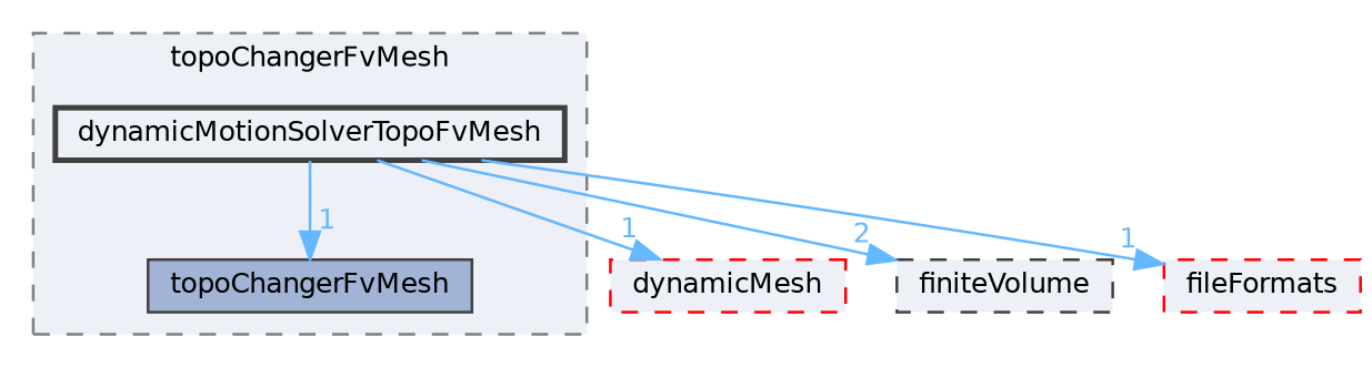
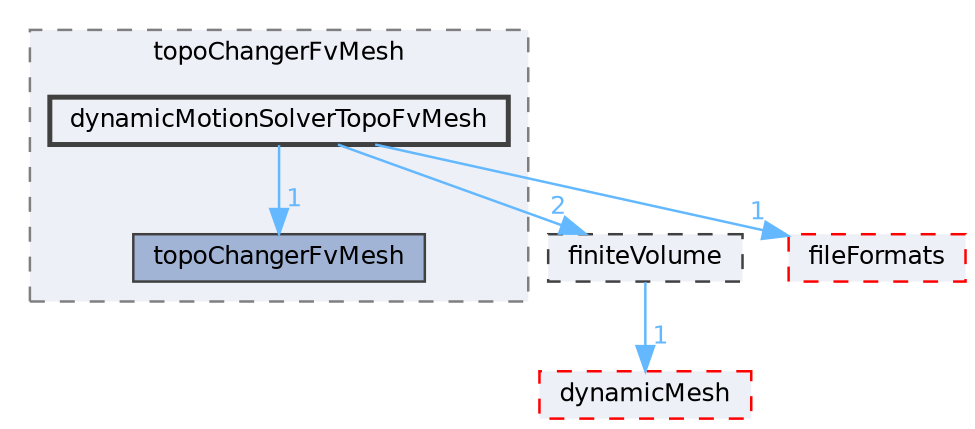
  digraph {
    compound=true
    node [color=grey25 fillcolor="#edf0f7" fontname=Helvetica fontsize=10 shape=box style="filled,dashed"]
    edge [color=steelblue1 fontcolor=steelblue1 fontname=Helvetica fontsize=10 headlabel=1 labeldistance=1.5 labelfontname=Helvetica labelfontsize=10]
    n1 [fillcolor="#a2b4d6" height=0.2 label=topoChangerFvMesh style=filled width=0.4]
    n2 [height=0.2 label=dynamicMotionSolverTopoFvMesh style="filled,bold" width=0.4]
    n3 [color=red height=0.2 label=dynamicMesh width=0.4]
    n4 [height=0.2 label=finiteVolume width=0.4]
    n5 [color=red height=0.2 label=fileFormats width=0.4]
    subgraph cluster_1 {
      bgcolor="#edf0f7"
      fontname=Helvetica
      fontsize=10
      label=topoChangerFvMesh
      pencolor=grey50
      style="filled,dashed"
      n1
      n2
    }
    n2 -> n1
-   n2 -> n3
+   n4 -> n3
    n2 -> n4 [headlabel=2]
    n2 -> n5
  }
